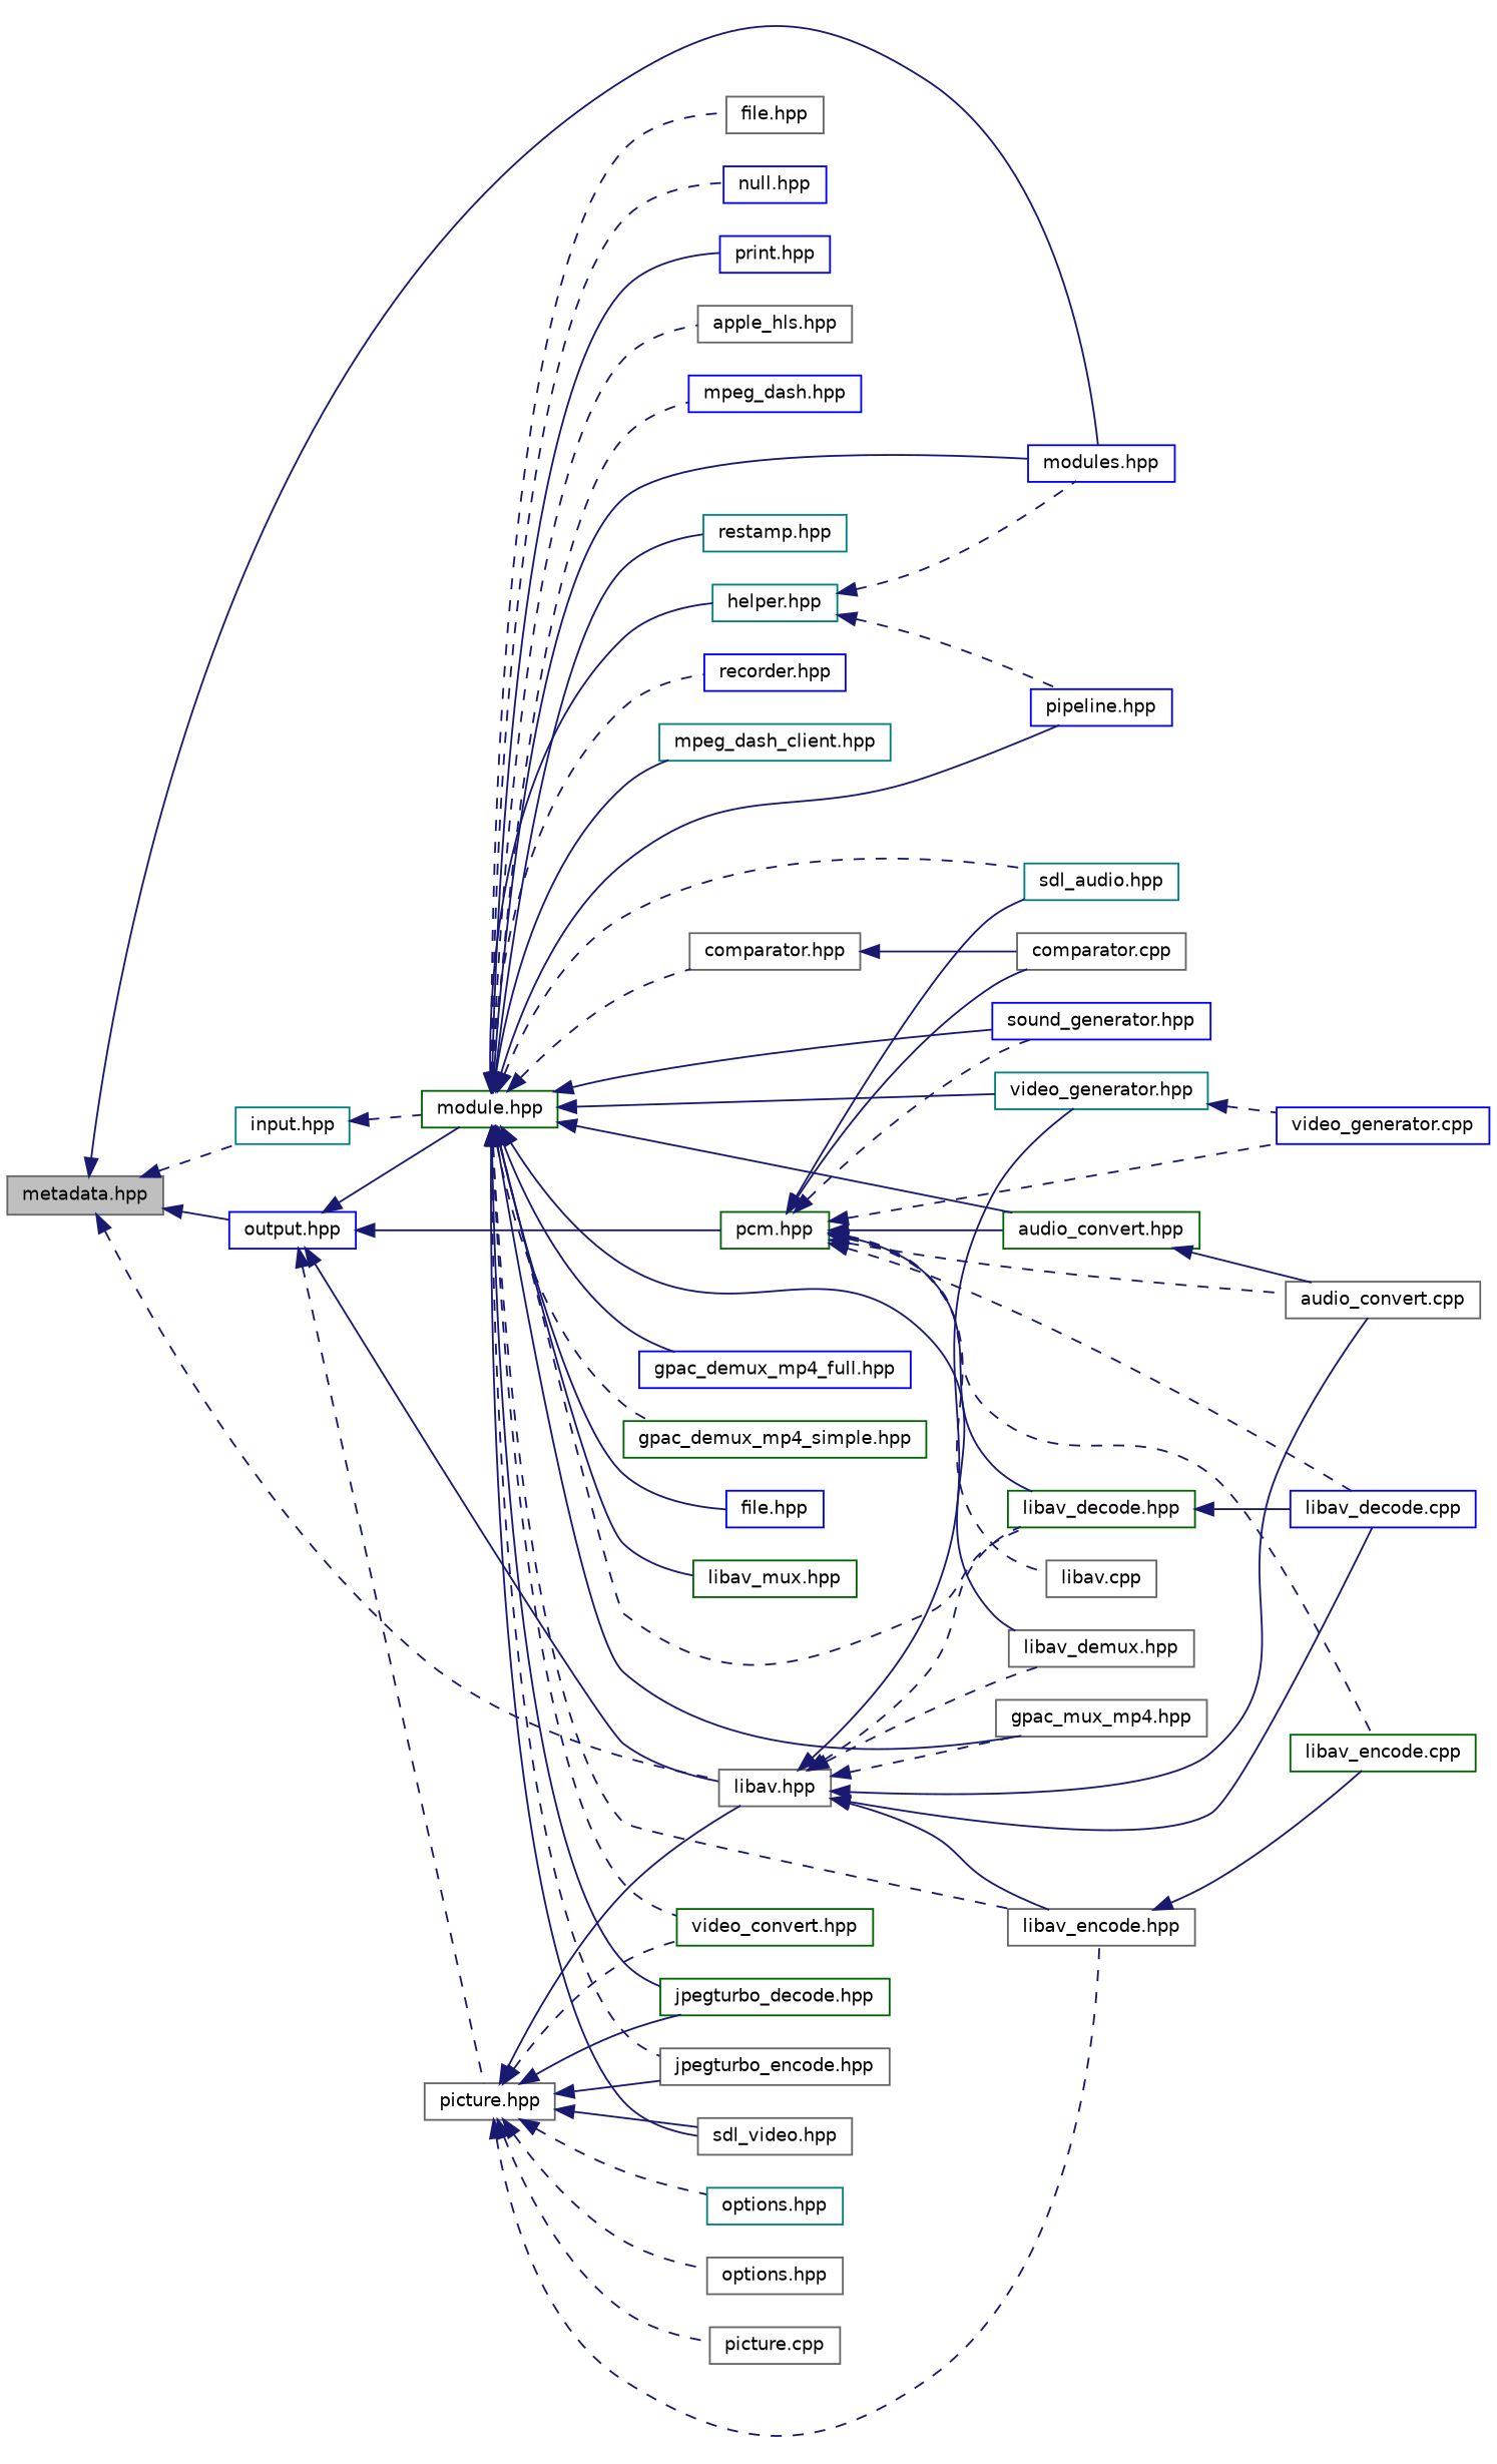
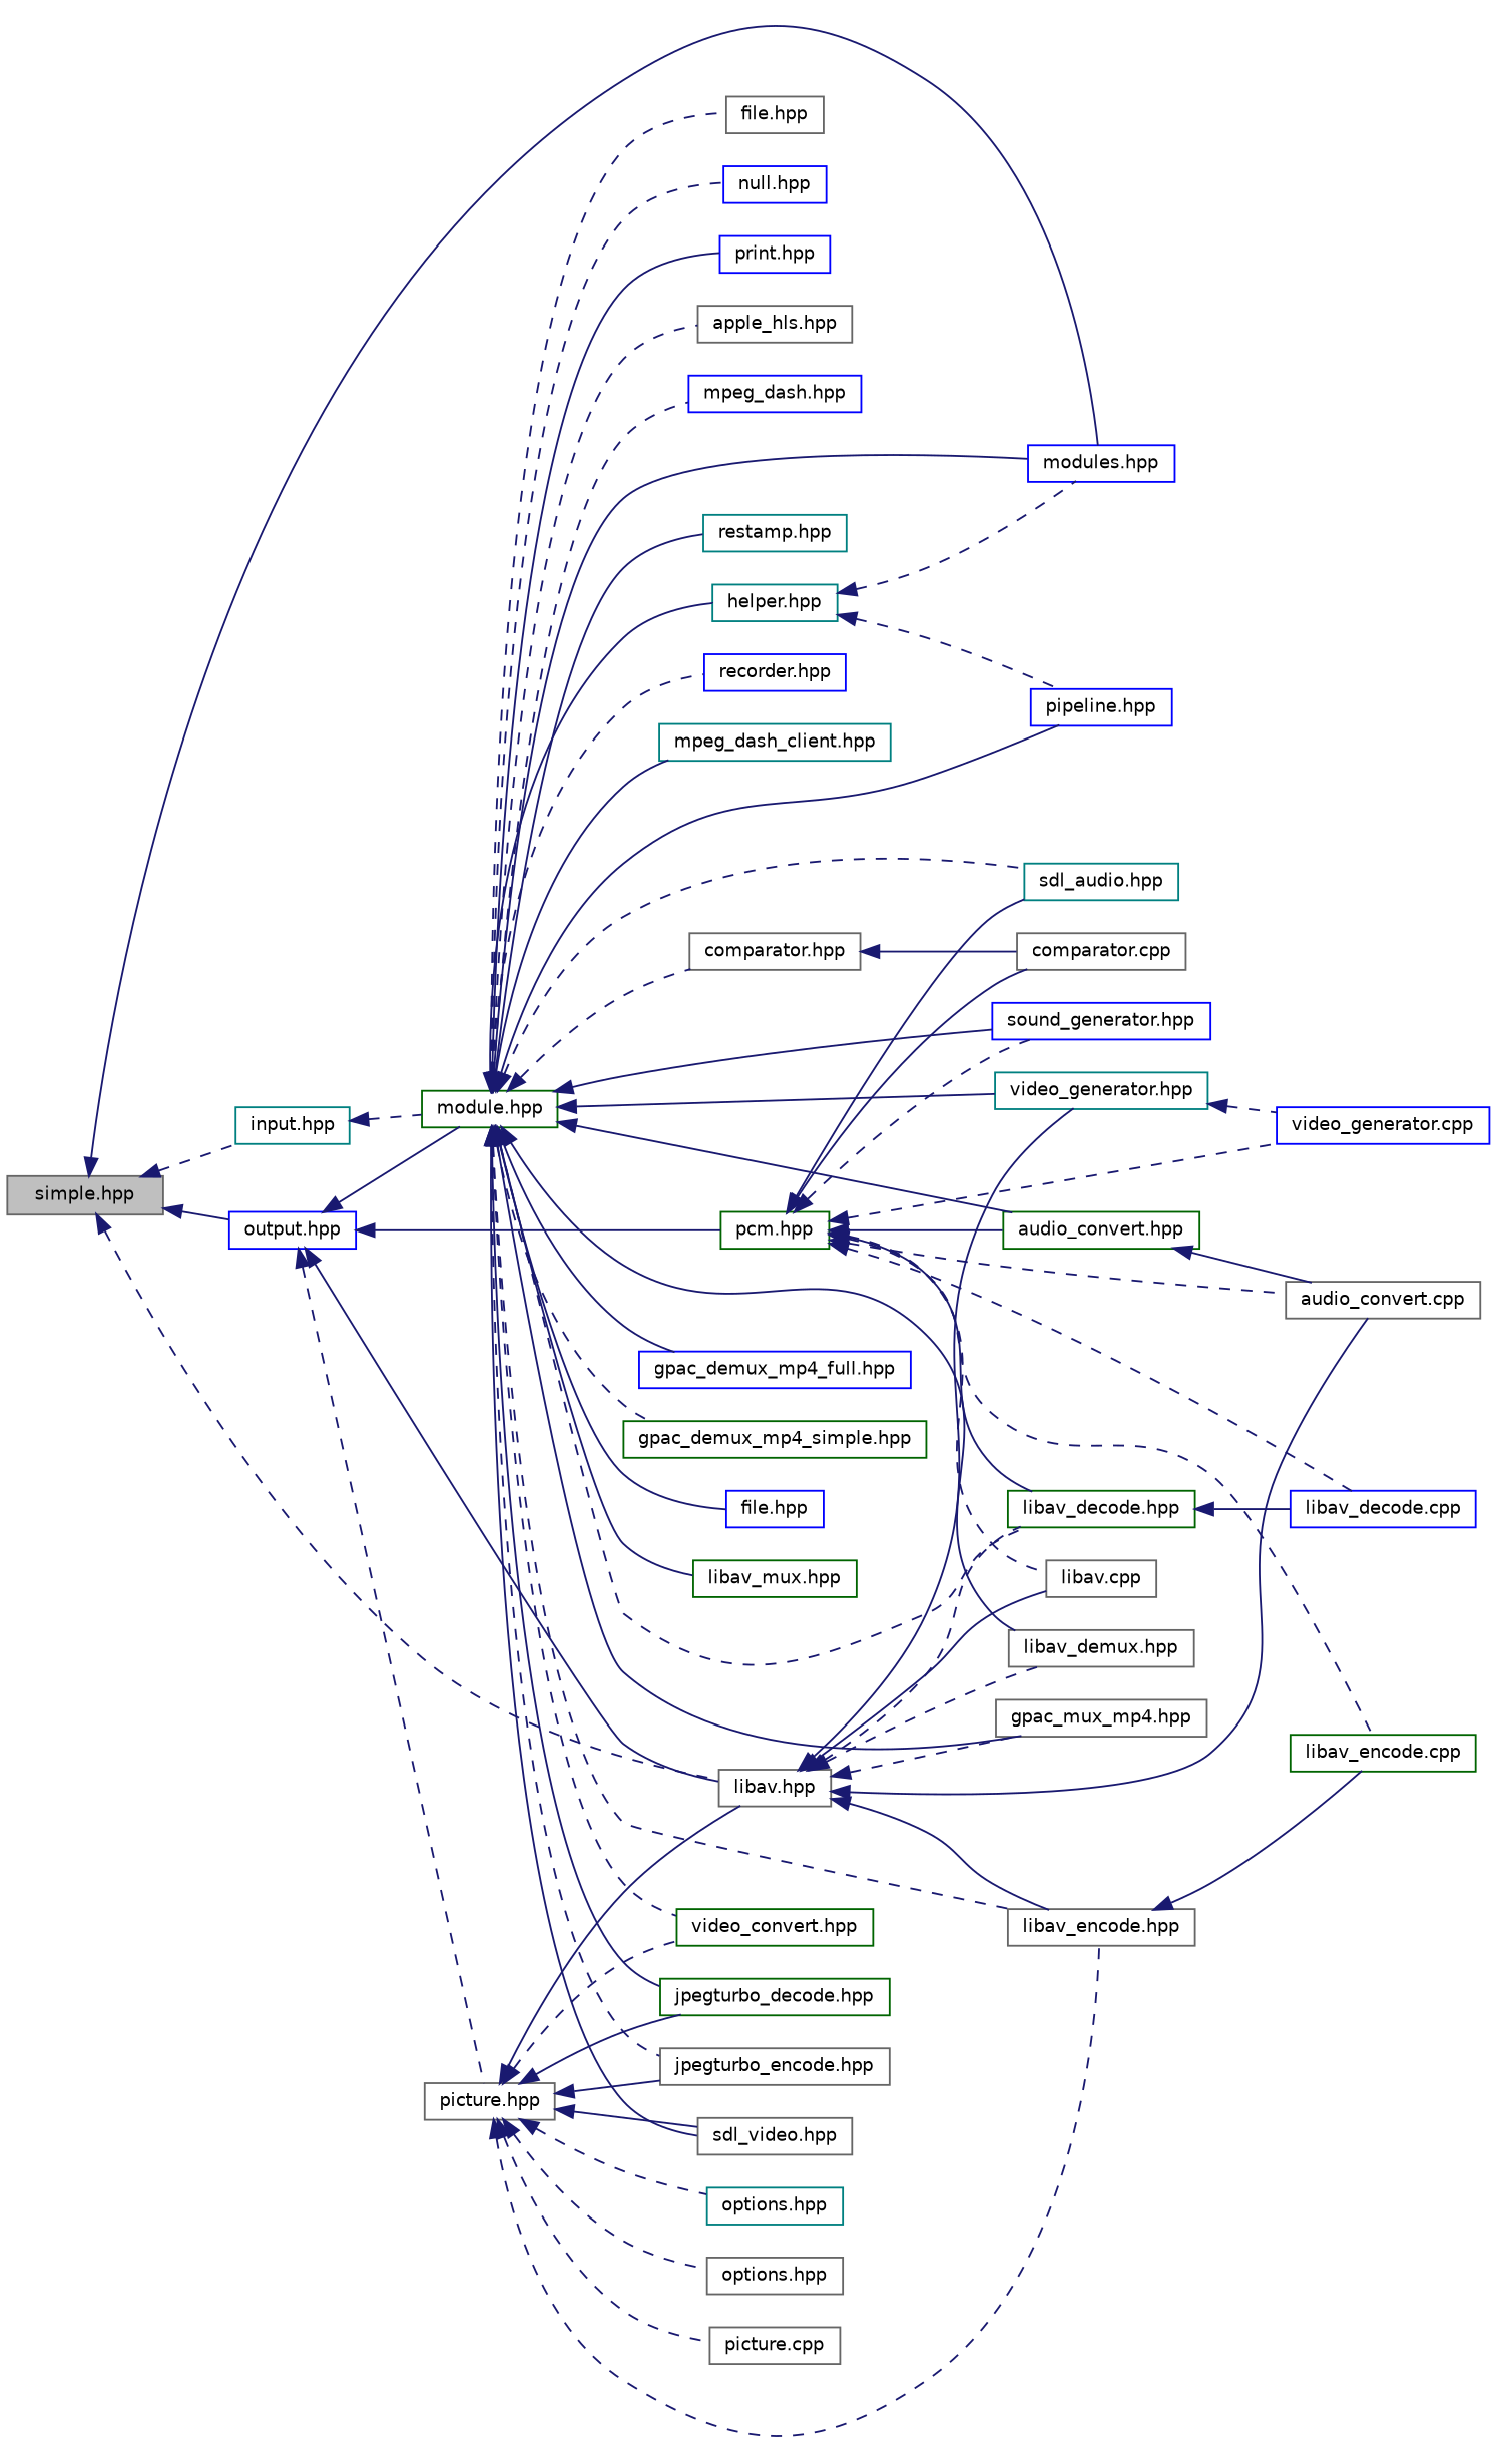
  digraph {
    rankdir=LR
    node [color=gray40 fillcolor=white fontname=Helvetica fontsize=10 shape=record style=filled]
    edge [color=midnightblue dir=back fontname=Helvetica fontsize=10 labelfontname=Helvetica labelfontsize=10 style=solid]
-   n1 [fillcolor=grey75 fontcolor=black height=0.2 label="metadata.hpp" width=0.4]
+   n1 [fillcolor=grey75 fontcolor=black height=0.2 label="simple.hpp" width=0.4]
    n2 [color=teal height=0.2 label="input.hpp" width=0.4]
    n3 [color=blue height=0.2 label="modules.hpp" width=0.4]
    n4 [color=blue height=0.2 label="output.hpp" width=0.4]
    n5 [height=0.2 label="libav.hpp" width=0.4]
    n6 [color=darkgreen height=0.2 label="module.hpp" width=0.4]
    n7 [height=0.2 label="picture.hpp" width=0.4]
    n8 [color=darkgreen height=0.2 label="pcm.hpp" width=0.4]
    n9 [color=darkgreen height=0.2 label="libav_decode.hpp" width=0.4]
    n10 [height=0.2 label="libav_demux.hpp" width=0.4]
    n11 [height=0.2 label="libav_encode.hpp" width=0.4]
    n12 [color=teal height=0.2 label="video_generator.hpp" width=0.4]
    n13 [height=0.2 label="gpac_mux_mp4.hpp" width=0.4]
    n14 [height=0.2 label="audio_convert.cpp" width=0.4]
    n15 [height=0.2 label="libav.cpp" width=0.4]
    n16 [color=blue height=0.2 label="pipeline.hpp" width=0.4]
    n17 [color=teal height=0.2 label="helper.hpp" width=0.4]
    n18 [color=darkgreen height=0.2 label="jpegturbo_decode.hpp" width=0.4]
    n19 [color=blue height=0.2 label="gpac_demux_mp4_full.hpp" width=0.4]
    n20 [color=darkgreen height=0.2 label="gpac_demux_mp4_simple.hpp" width=0.4]
    n21 [height=0.2 label="jpegturbo_encode.hpp" width=0.4]
    n22 [color=blue height=0.2 label="file.hpp" width=0.4]
    n23 [color=blue height=0.2 label="sound_generator.hpp" width=0.4]
    n24 [color=darkgreen height=0.2 label="libav_mux.hpp" width=0.4]
    n25 [height=0.2 label="file.hpp" width=0.4]
    n26 [color=blue height=0.2 label="null.hpp" width=0.4]
    n27 [color=blue height=0.2 label="print.hpp" width=0.4]
    n28 [color=teal height=0.2 label="sdl_audio.hpp" width=0.4]
    n29 [height=0.2 label="sdl_video.hpp" width=0.4]
    n30 [height=0.2 label="apple_hls.hpp" width=0.4]
    n31 [color=blue height=0.2 label="mpeg_dash.hpp" width=0.4]
    n32 [color=darkgreen height=0.2 label="audio_convert.hpp" width=0.4]
    n33 [color=teal height=0.2 label="restamp.hpp" width=0.4]
    n34 [color=darkgreen height=0.2 label="video_convert.hpp" width=0.4]
    n35 [height=0.2 label="comparator.hpp" width=0.4]
    n36 [color=blue height=0.2 label="recorder.hpp" width=0.4]
    n37 [color=teal height=0.2 label="mpeg_dash_client.hpp" width=0.4]
    n38 [color=blue height=0.2 label="libav_decode.cpp" width=0.4]
    n39 [color=darkgreen height=0.2 label="libav_encode.cpp" width=0.4]
    n40 [color=blue height=0.2 label="video_generator.cpp" width=0.4]
    n41 [height=0.2 label="comparator.cpp" width=0.4]
    n42 [color=teal height=0.2 label="options.hpp" width=0.4]
    n43 [height=0.2 label="options.hpp" width=0.4]
    n44 [height=0.2 label="picture.cpp" width=0.4]
    n1 -> n2 [style=dashed]
    n1 -> n3
    n1 -> n4
    n1 -> n5 [style=dashed]
    n2 -> n6 [style=dashed]
    n4 -> n5
    n4 -> n6
    n4 -> n7 [style=dashed]
    n4 -> n8
    n5 -> n9 [style=dashed]
    n5 -> n10 [style=dashed]
    n5 -> n11
    n5 -> n12
    n5 -> n13 [style=dashed]
    n5 -> n14
-   n5 -> n38
+   n5 -> n15
    n6 -> n3
    n6 -> n9 [style=dashed]
    n6 -> n10
    n6 -> n11 [style=dashed]
    n6 -> n12
    n6 -> n13
    n6 -> n16
    n6 -> n17
    n6 -> n18
    n6 -> n19
    n6 -> n20 [style=dashed]
    n6 -> n21 [style=dashed]
    n6 -> n22
    n6 -> n23
    n6 -> n24
    n6 -> n25 [style=dashed]
    n6 -> n26 [style=dashed]
    n6 -> n27
    n6 -> n28 [style=dashed]
    n6 -> n29
    n6 -> n30 [style=dashed]
    n6 -> n31 [style=dashed]
    n6 -> n32
    n6 -> n33
    n6 -> n34 [style=dashed]
    n6 -> n35 [style=dashed]
    n6 -> n36 [style=dashed]
    n6 -> n37
    n7 -> n5
    n7 -> n11 [style=dashed]
    n7 -> n18
    n7 -> n21
    n7 -> n29
    n7 -> n34 [style=dashed]
    n7 -> n42 [style=dashed]
    n7 -> n43 [style=dashed]
    n7 -> n44 [style=dashed]
    n8 -> n9
    n8 -> n14 [style=dashed]
    n8 -> n15 [style=dashed]
    n8 -> n23 [style=dashed]
    n8 -> n28
    n8 -> n32
    n8 -> n38 [style=dashed]
    n8 -> n39 [style=dashed]
    n8 -> n40 [style=dashed]
    n8 -> n41
    n9 -> n38
    n11 -> n39
    n12 -> n40 [style=dashed]
    n17 -> n3 [style=dashed]
    n17 -> n16 [style=dashed]
    n32 -> n14
    n35 -> n41
  }
